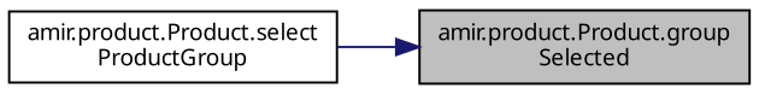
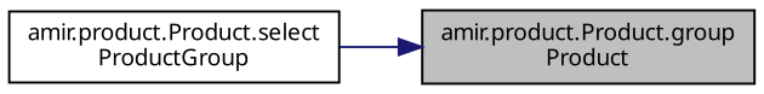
  digraph {
    rankdir=RL
    node [color=black fontname="FreeSans.ttf" fontsize=10 shape=record style=filled]
-   n1 [fillcolor=grey75 fontcolor=black height=0.2 label="amir.product.Product.group\lSelected" width=0.4]
+   n1 [fillcolor=grey75 fontcolor=black height=0.2 label="amir.product.Product.group\lProduct" width=0.4]
    n2 [fillcolor=white height=0.2 label="amir.product.Product.select\lProductGroup" width=0.4]
    n1 -> n2 [color=midnightblue dir=back fontname="FreeSans.ttf" fontsize=10 labelfontname="FreeSans.ttf" labelfontsize=10 style=solid]
  }
